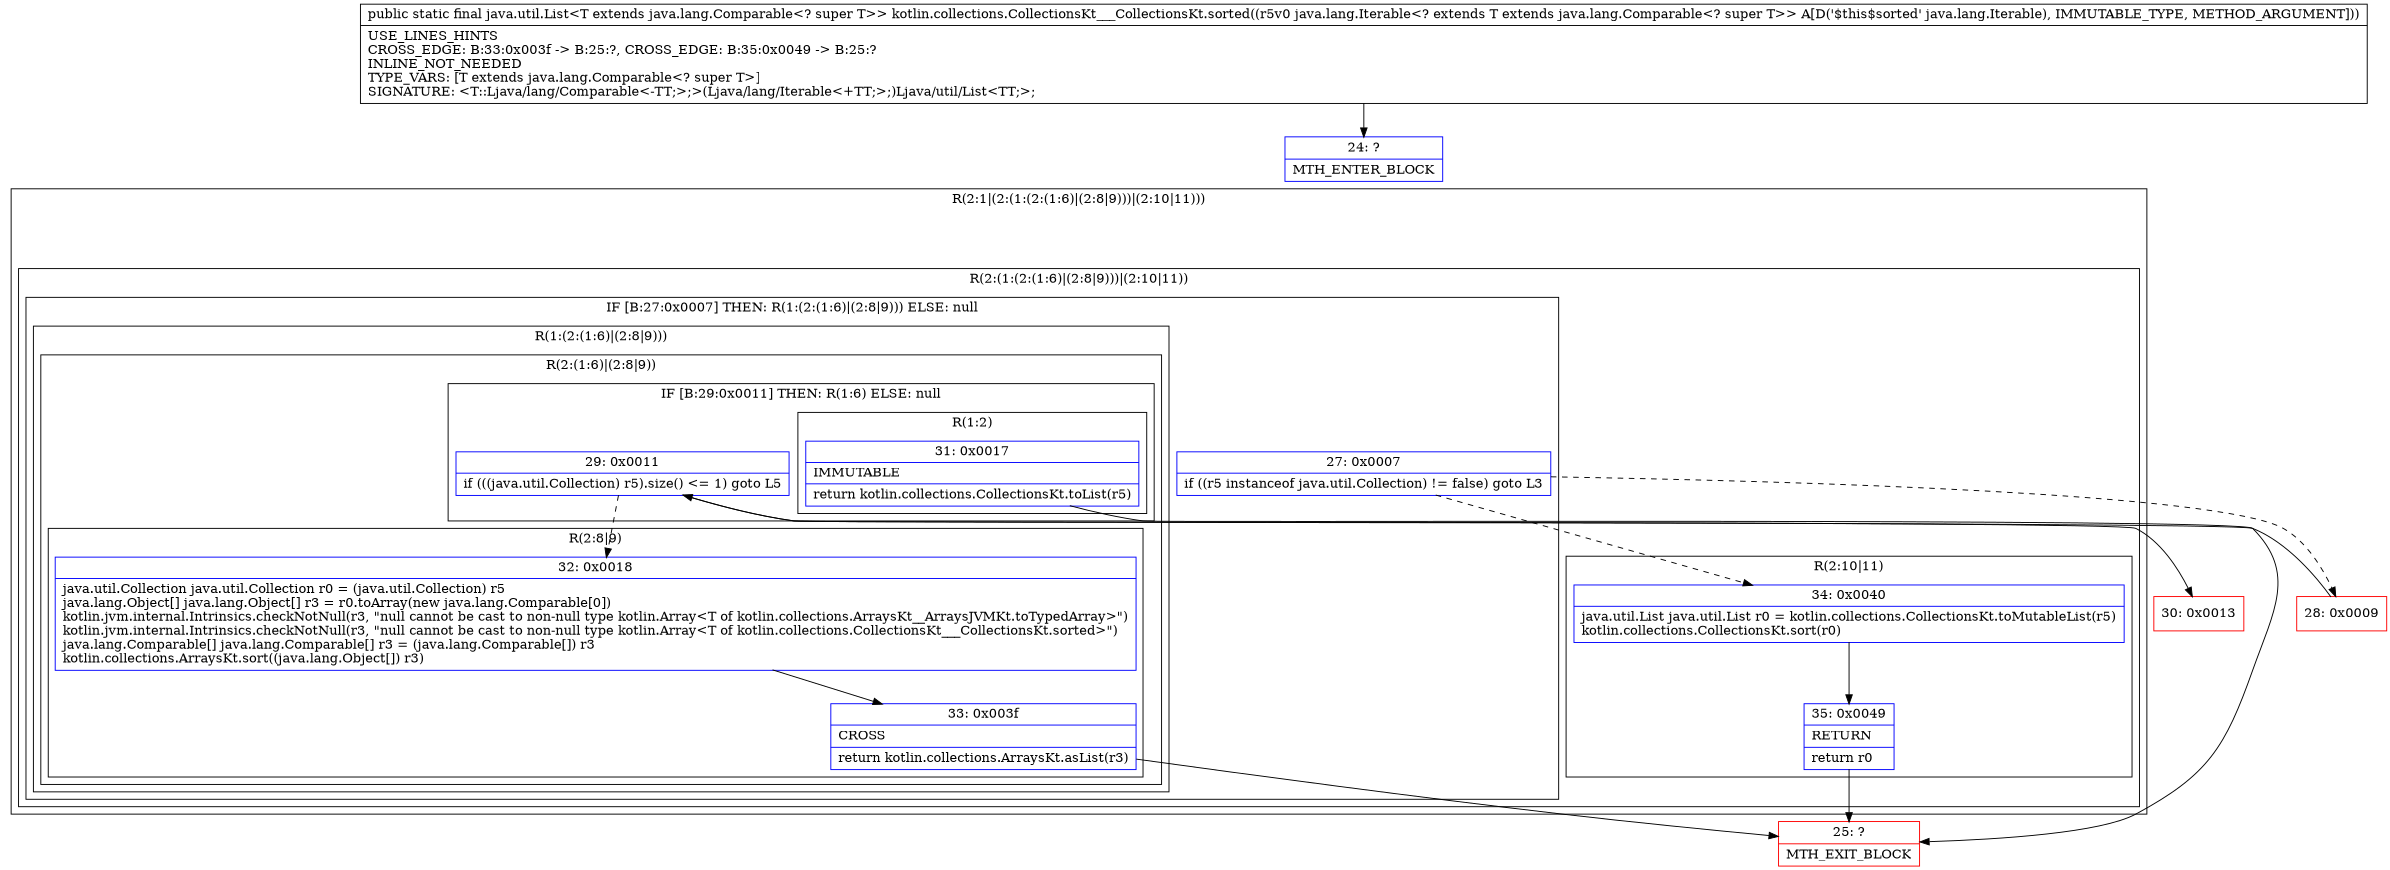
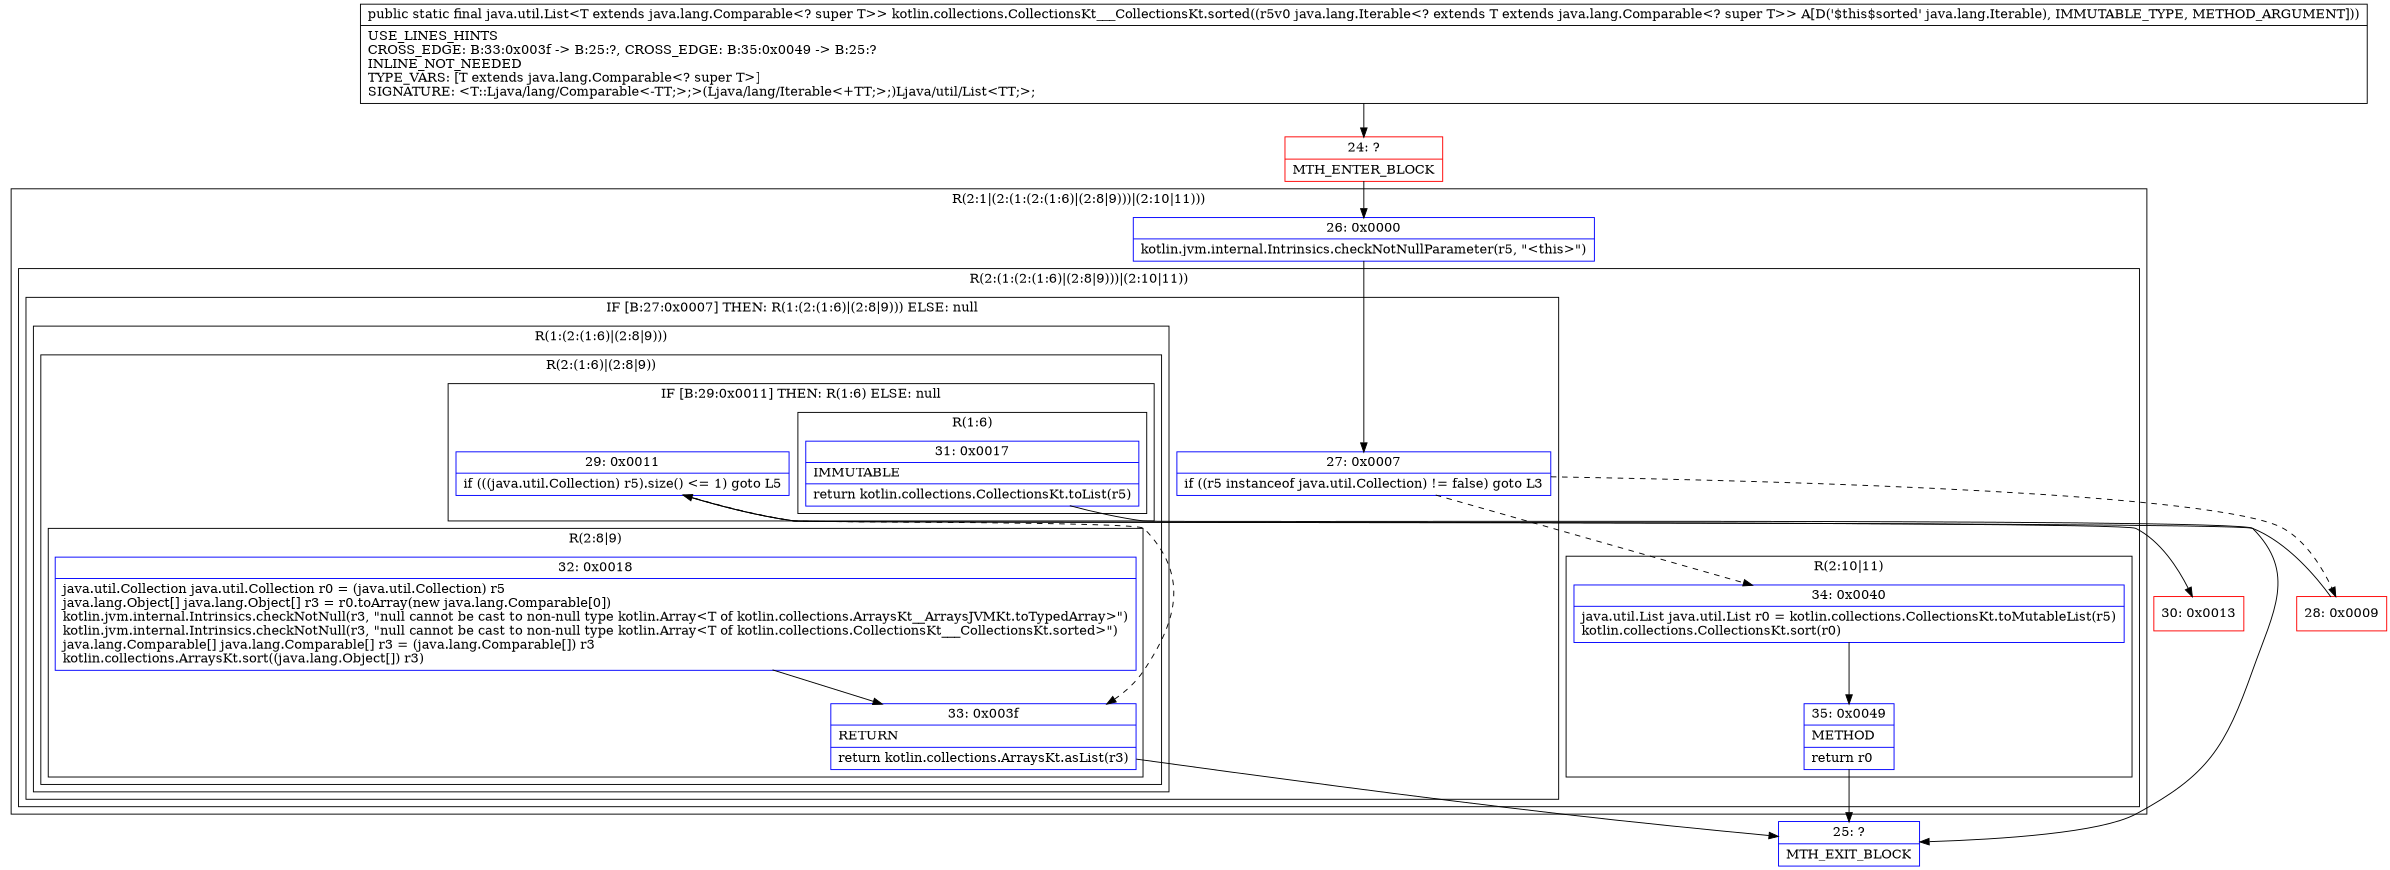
  digraph {
    fontname="DejaVu Serif"
    node [color=blue fontname="DejaVu Serif" shape=record]
    edge [fontname="DejaVu Serif"]
    n1 [label="{31\:\ 0x0017|IMMUTABLE\l|return kotlin.collections.CollectionsKt.toList(r5)\l}"]
    n2 [label="{29\:\ 0x0011|if (((java.util.Collection) r5).size() \<= 1) goto L5\l}"]
    n3 [label="{32\:\ 0x0018|java.util.Collection java.util.Collection r0 = (java.util.Collection) r5\ljava.lang.Object[] java.lang.Object[] r3 = r0.toArray(new java.lang.Comparable[0])\lkotlin.jvm.internal.Intrinsics.checkNotNull(r3, \"null cannot be cast to non\-null type kotlin.Array\<T of kotlin.collections.ArraysKt__ArraysJVMKt.toTypedArray\>\")\lkotlin.jvm.internal.Intrinsics.checkNotNull(r3, \"null cannot be cast to non\-null type kotlin.Array\<T of kotlin.collections.CollectionsKt___CollectionsKt.sorted\>\")\ljava.lang.Comparable[] java.lang.Comparable[] r3 = (java.lang.Comparable[]) r3\lkotlin.collections.ArraysKt.sort((java.lang.Object[]) r3)\l}"]
-   n4 [label="{33\:\ 0x003f|CROSS\l|return kotlin.collections.ArraysKt.asList(r3)\l}"]
+   n4 [label="{33\:\ 0x003f|RETURN\l|return kotlin.collections.ArraysKt.asList(r3)\l}"]
    n5 [label="{27\:\ 0x0007|if ((r5 instanceof java.util.Collection) != false) goto L3\l}"]
    n6 [label="{34\:\ 0x0040|java.util.List java.util.List r0 = kotlin.collections.CollectionsKt.toMutableList(r5)\lkotlin.collections.CollectionsKt.sort(r0)\l}"]
-   n7 [label="{35\:\ 0x0049|RETURN\l|return r0\l}"]
-   n9 [color=red label="{25\:\ ?|MTH_EXIT_BLOCK\l}"]
+   n7 [label="{35\:\ 0x0049|METHOD\l|return r0\l}"]
+   n8 [label="{26\:\ 0x0000|kotlin.jvm.internal.Intrinsics.checkNotNullParameter(r5, \"\<this\>\")\l}"]
+   n9 [label="{25\:\ ?|MTH_EXIT_BLOCK\l}"]
    n10 [color=red label="{30\:\ 0x0013}"]
    n11 [color=red label="{28\:\ 0x0009}"]
-   n12 [label="{24\:\ ?|MTH_ENTER_BLOCK\l}"]
+   n12 [color=red label="{24\:\ ?|MTH_ENTER_BLOCK\l}"]
    n13 [label="{public static final java.util.List\<T extends java.lang.Comparable\<? super T\>\> kotlin.collections.CollectionsKt___CollectionsKt.sorted((r5v0 java.lang.Iterable\<? extends T extends java.lang.Comparable\<? super T\>\> A[D('$this$sorted' java.lang.Iterable), IMMUTABLE_TYPE, METHOD_ARGUMENT]))  | USE_LINES_HINTS\lCROSS_EDGE: B:33:0x003f \-\> B:25:?, CROSS_EDGE: B:35:0x0049 \-\> B:25:?\lINLINE_NOT_NEEDED\lTYPE_VARS: [T extends java.lang.Comparable\<? super T\>]\lSIGNATURE: \<T::Ljava\/lang\/Comparable\<\-TT;\>;\>(Ljava\/lang\/Iterable\<+TT;\>;)Ljava\/util\/List\<TT;\>;\l}" color=""]
    subgraph cluster_1 {
      label="R(2:1|(2:(1:(2:(1:6)|(2:8|9)))|(2:10|11)))"
+     n8
      subgraph cluster_2 {
        label="R(2:(1:(2:(1:6)|(2:8|9)))|(2:10|11))"
        subgraph cluster_3 {
          label="IF [B:27:0x0007] THEN: R(1:(2:(1:6)|(2:8|9))) ELSE: null"
          n5
          subgraph cluster_4 {
            label="R(1:(2:(1:6)|(2:8|9)))"
            subgraph cluster_5 {
              label="R(2:(1:6)|(2:8|9))"
              subgraph cluster_6 {
                label="IF [B:29:0x0011] THEN: R(1:6) ELSE: null"
                n2
                subgraph cluster_7 {
-                 label="R(1:2)"
+                 label="R(1:6)"
                  n1
                }
              }
              subgraph cluster_8 {
                label="R(2:8|9)"
                n3
                n4
              }
            }
          }
        }
        subgraph cluster_9 {
          label="R(2:10|11)"
          n6
          n7
        }
      }
    }
    n1 -> n9
-   n2 -> n3 [style=dashed]
+   n2 -> n4 [style=dashed]
    n2 -> n10
    n3 -> n4
    n4 -> n9
    n5 -> n6 [style=dashed]
    n5 -> n11 [style=dashed]
    n6 -> n7
    n7 -> n9
+   n8 -> n5
    n11 -> n2
+   n12 -> n8
    n13 -> n12
  }
